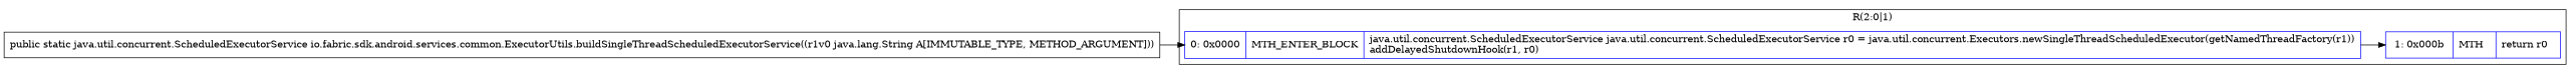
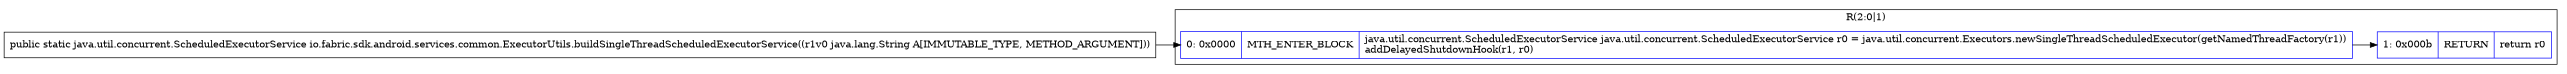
  digraph {
    rankdir=LR
    node [color=blue shape=record]
    n1 [label="{0\:\ 0x0000|MTH_ENTER_BLOCK\l|java.util.concurrent.ScheduledExecutorService java.util.concurrent.ScheduledExecutorService r0 = java.util.concurrent.Executors.newSingleThreadScheduledExecutor(getNamedThreadFactory(r1))\laddDelayedShutdownHook(r1, r0)\l}"]
-   n2 [label="{1\:\ 0x000b|MTH\l|return r0\l}"]
+   n2 [label="{1\:\ 0x000b|RETURN\l|return r0\l}"]
    n3 [label="{public static java.util.concurrent.ScheduledExecutorService io.fabric.sdk.android.services.common.ExecutorUtils.buildSingleThreadScheduledExecutorService((r1v0 java.lang.String A[IMMUTABLE_TYPE, METHOD_ARGUMENT])) }" color=""]
    subgraph cluster_1 {
      label="R(2:0|1)"
      n1
      n2
    }
    n1 -> n2
    n3 -> n1
  }
